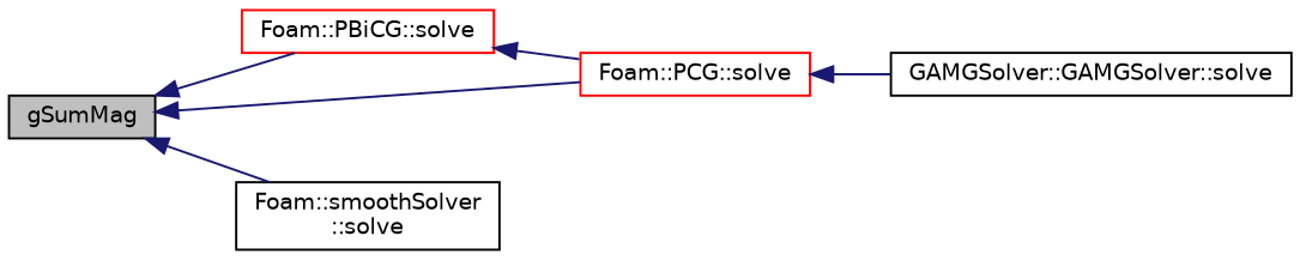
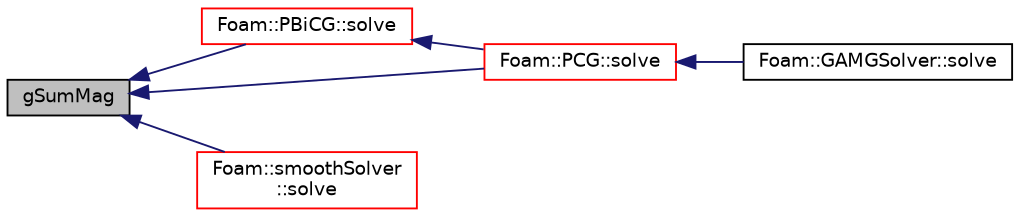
  digraph {
    fontname="DejaVu Sans"
    rankdir=LR
    node [color=red fontname="DejaVu Sans" fontsize=10 shape=record]
    edge [color=midnightblue dir=back fontname="DejaVu Sans" fontsize=10 labelfontname=Helvetica labelfontsize=10 style=solid]
    n1 [color=black fillcolor=grey75 fontcolor=black height=0.2 label=gSumMag style=filled width=0.4]
    n2 [height=0.2 label="Foam::PBiCG::solve" width=0.4]
    n3 [height=0.2 label="Foam::PCG::solve" width=0.4]
-   n4 [color=black height=0.2 label="Foam::smoothSolver\l::solve" width=0.4]
-   n5 [color=black height=0.2 label="GAMGSolver::GAMGSolver::solve" width=0.4]
+   n4 [height=0.2 label="Foam::smoothSolver\l::solve" width=0.4]
+   n5 [color=black height=0.2 label="Foam::GAMGSolver::solve" width=0.4]
    n1 -> n2
    n1 -> n3
    n1 -> n4
    n2 -> n3
    n3 -> n5
  }
